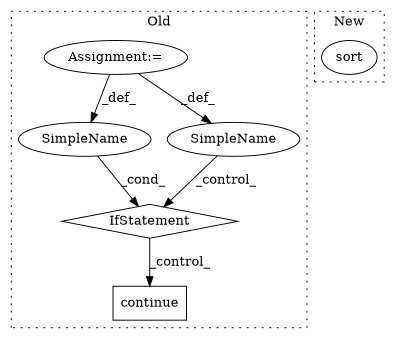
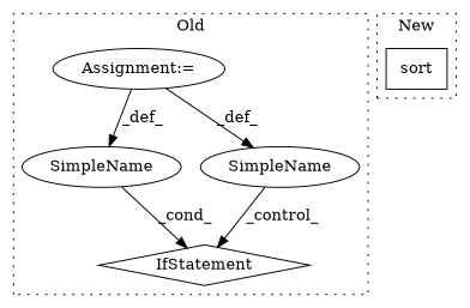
  digraph {
    fontname="DejaVu Serif"
    node [a=42 fontname="DejaVu Serif" shape=ellipse]
    edge [fontname="DejaVu Serif"]
-   n1 [a=18 l=9 label=continue s=5894 shape=box]
    n2 [a=25 l="4,2" label=IfStatement s="5860,5880" shape=diamond]
    n3 [label=SimpleName]
    n4 [l=6 label=SimpleName s=5827]
    n5 [a=7 l="57,2" label="Assignment:=" s="5766,5848"]
-   n6 [a=32 l="5,1" label=sort s="4928,4953"]
+   n6 [a=32 l="5,1" label=sort s="4928,4953" shape=box]
    subgraph cluster_1 {
      label=Old
      style=dotted
-     n1
      n2
      n3
      n4
      n5
    }
    subgraph cluster_2 {
      label=New
      style=dotted
      n6
    }
-   n2 -> n1 [label=_control_]
    n3 -> n2 [label=_cond_]
    n4 -> n2 [label=_control_]
    n5 -> n3 [label=_def_]
    n5 -> n4 [label=_def_]
  }
